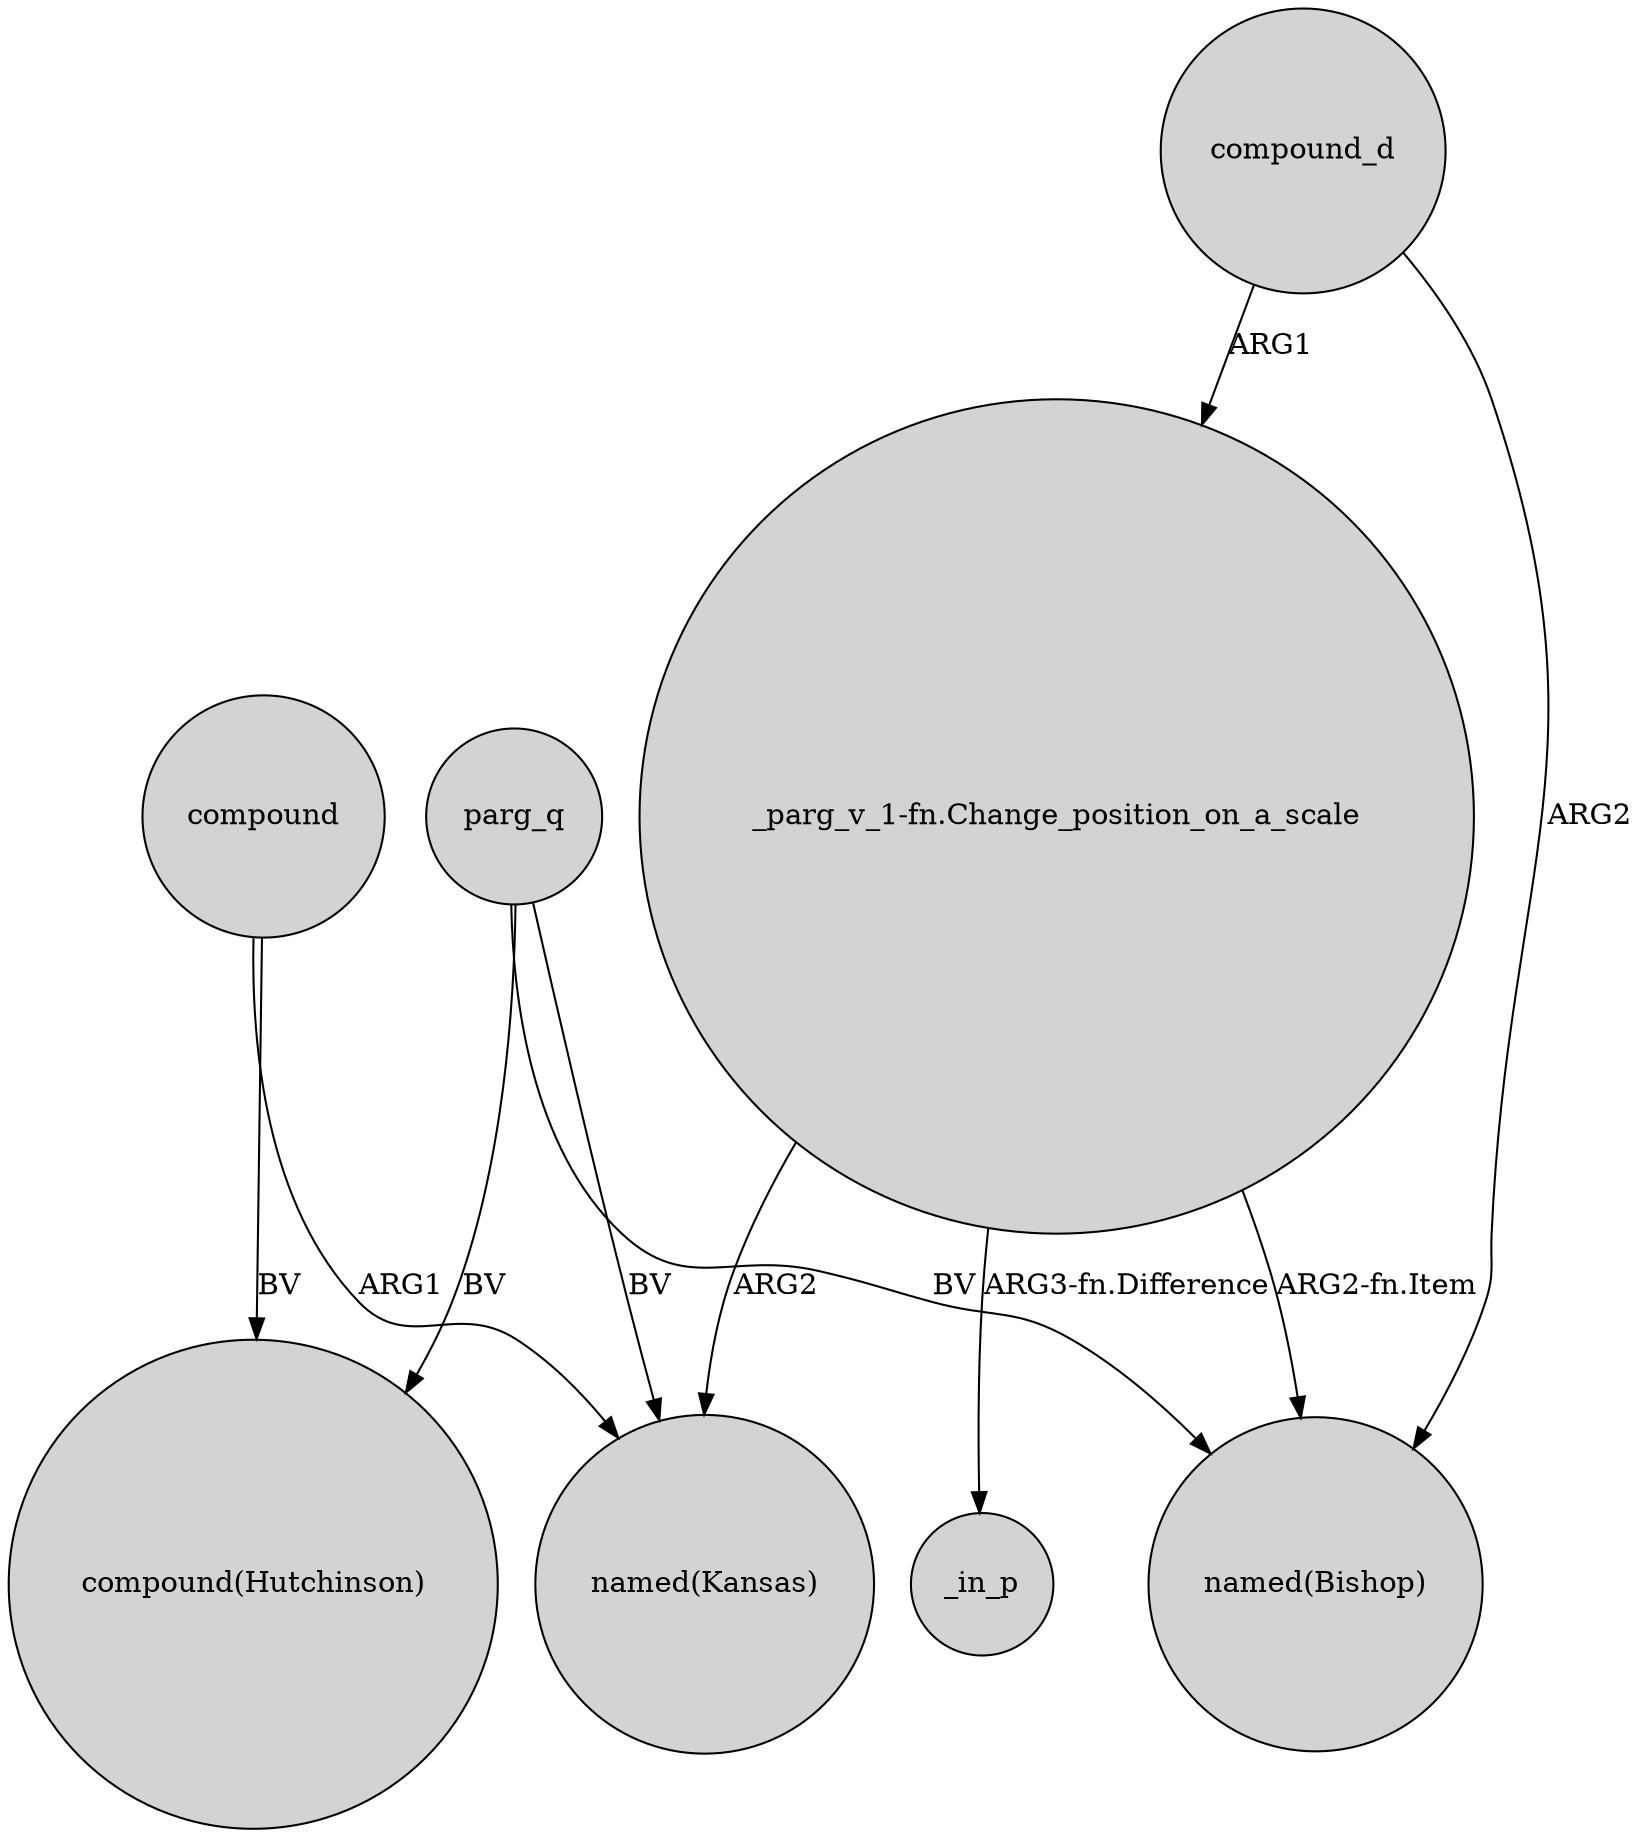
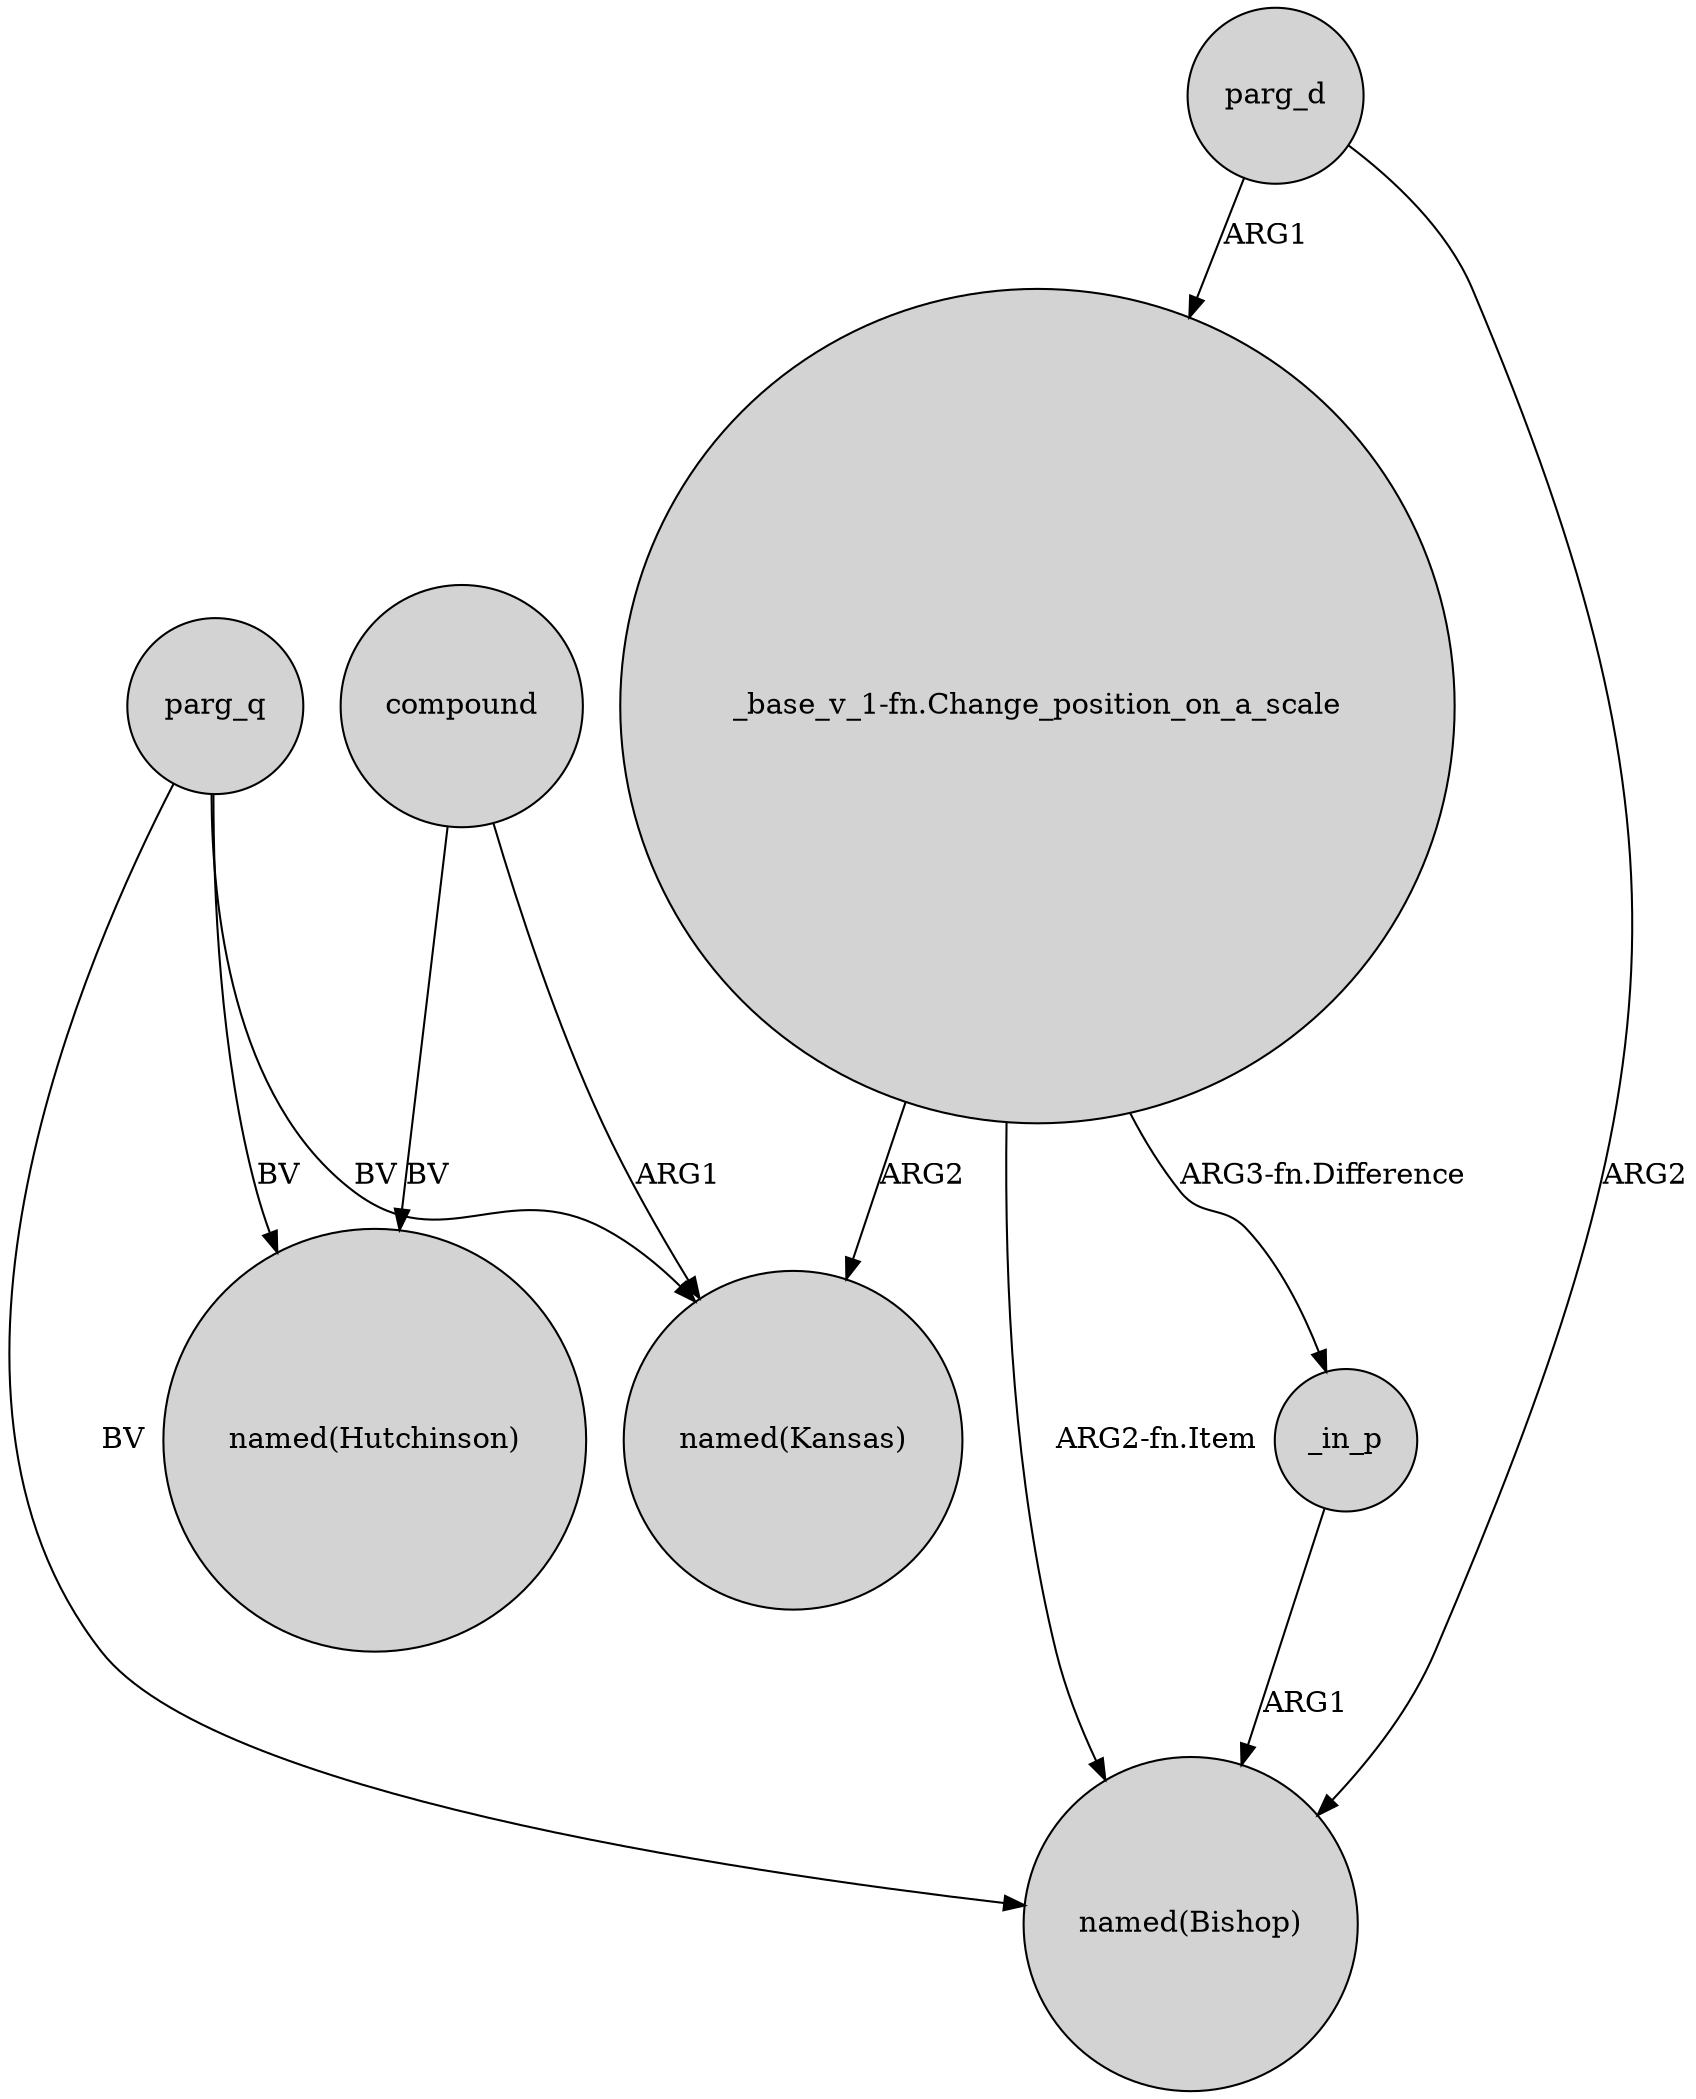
  digraph {
    node [shape=circle style=filled]
    n1 [label=parg_q]
-   "named(Hutchinson)" [label="compound(Hutchinson)"]
+   "named(Hutchinson)"
    "named(Bishop)"
    "named(Kansas)"
    _in_p
    compound
-   parg_d [label=compound_d]
-   "_base_v_1-fn.Change_position_on_a_scale" [label="_parg_v_1-fn.Change_position_on_a_scale"]
+   parg_d
+   "_base_v_1-fn.Change_position_on_a_scale"
    n1 -> "named(Hutchinson)" [label=BV]
    n1 -> "named(Bishop)" [label=BV]
    n1 -> "named(Kansas)" [label=BV]
+   _in_p -> "named(Bishop)" [label=ARG1]
    compound -> "named(Hutchinson)" [label=BV]
    compound -> "named(Kansas)" [label=ARG1]
    parg_d -> "named(Bishop)" [label=ARG2]
    parg_d -> "_base_v_1-fn.Change_position_on_a_scale" [label=ARG1]
    "_base_v_1-fn.Change_position_on_a_scale" -> "named(Bishop)" [label="ARG2-fn.Item"]
    "_base_v_1-fn.Change_position_on_a_scale" -> "named(Kansas)" [label=ARG2]
    "_base_v_1-fn.Change_position_on_a_scale" -> _in_p [label="ARG3-fn.Difference"]
  }
